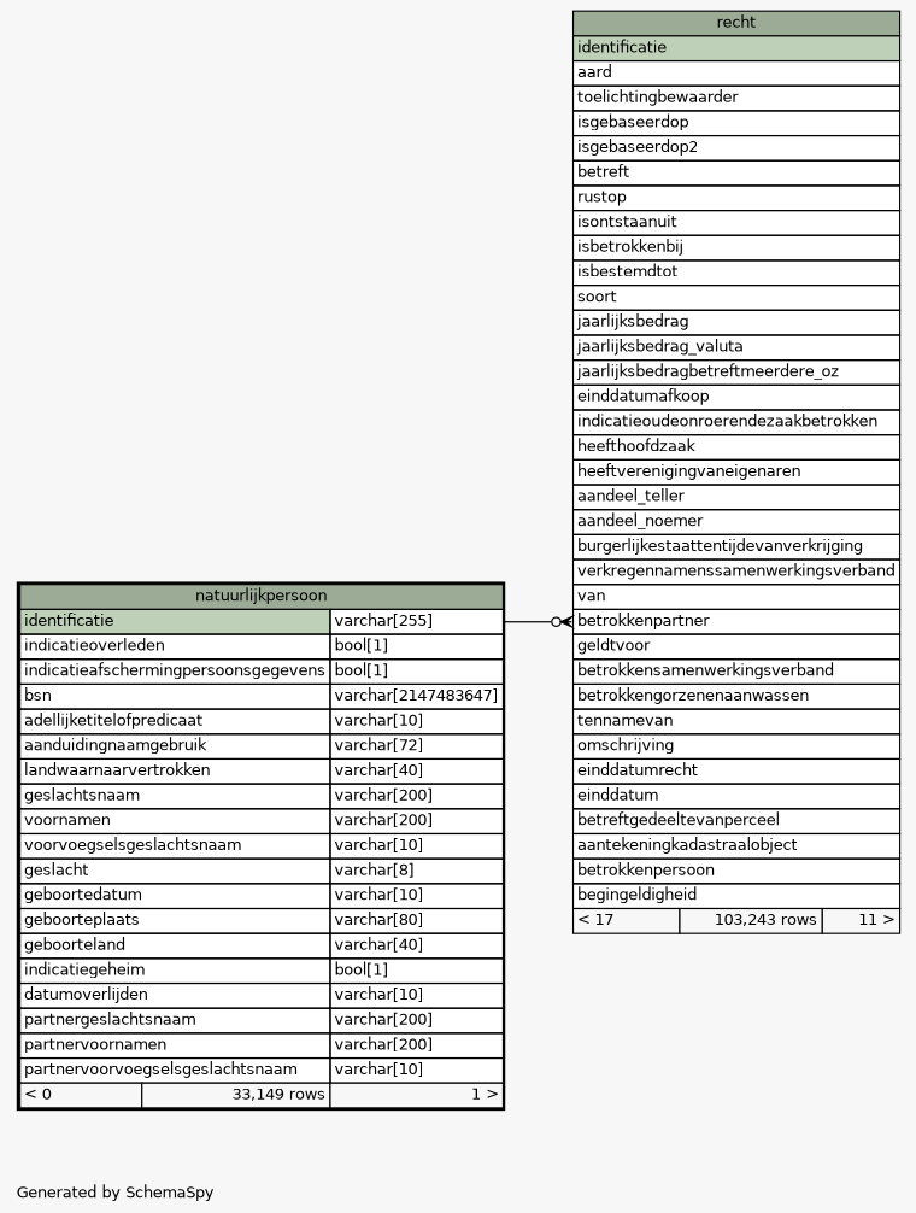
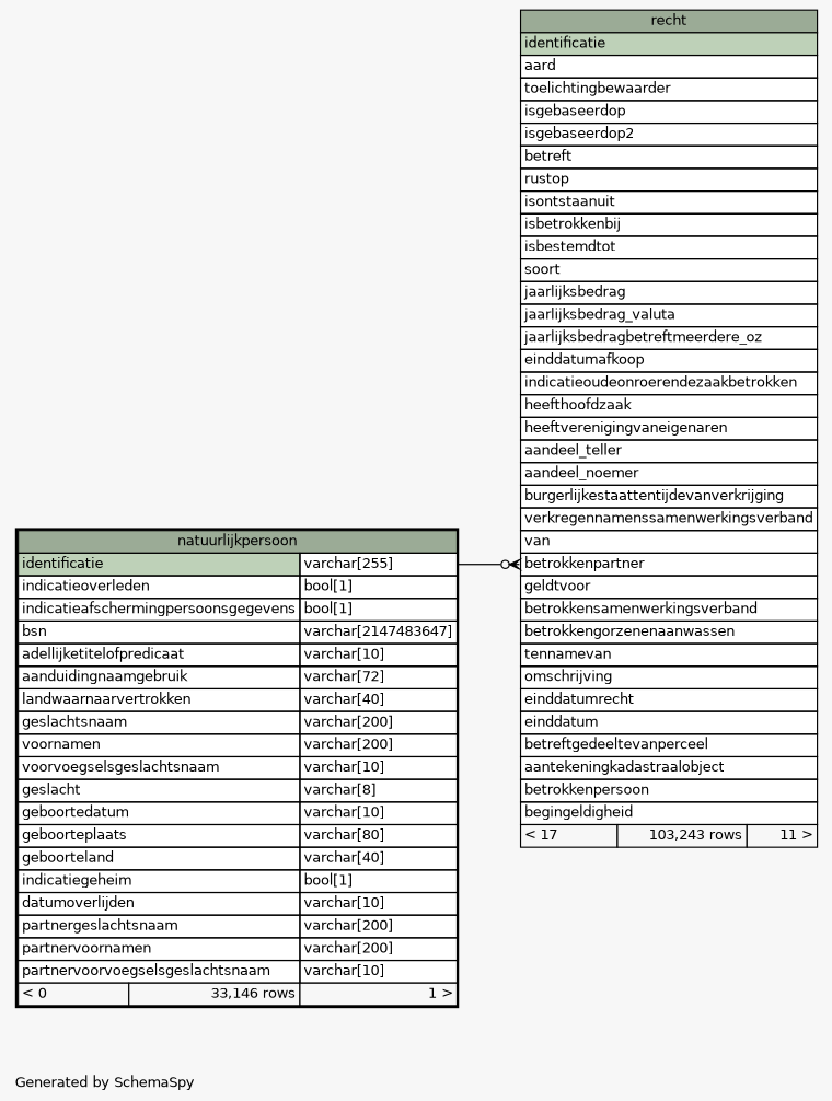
  digraph {
    bgcolor="#f7f7f7"
    fontname=Helvetica
    fontsize=11
    label="\nGenerated by SchemaSpy"
    labeljust=l
    nodesep=0.18
    rankdir=RL
    ranksep=0.46
    node [fontname=Helvetica fontsize=11 shape=plaintext]
    n1 [label=<     <TABLE BORDER="0" CELLBORDER="1" CELLSPACING="0" BGCOLOR="#ffffff">       <TR><TD COLSPAN="3" BGCOLOR="#9bab96" ALIGN="CENTER">recht</TD></TR>       <TR><TD PORT="identificatie" COLSPAN="3" BGCOLOR="#bed1b8" ALIGN="LEFT">identificatie</TD></TR>       <TR><TD PORT="aard" COLSPAN="3" ALIGN="LEFT">aard</TD></TR>       <TR><TD PORT="toelichtingbewaarder" COLSPAN="3" ALIGN="LEFT">toelichtingbewaarder</TD></TR>       <TR><TD PORT="isgebaseerdop" COLSPAN="3" ALIGN="LEFT">isgebaseerdop</TD></TR>       <TR><TD PORT="isgebaseerdop2" COLSPAN="3" ALIGN="LEFT">isgebaseerdop2</TD></TR>       <TR><TD PORT="betreft" COLSPAN="3" ALIGN="LEFT">betreft</TD></TR>       <TR><TD PORT="rustop" COLSPAN="3" ALIGN="LEFT">rustop</TD></TR>       <TR><TD PORT="isontstaanuit" COLSPAN="3" ALIGN="LEFT">isontstaanuit</TD></TR>       <TR><TD PORT="isbetrokkenbij" COLSPAN="3" ALIGN="LEFT">isbetrokkenbij</TD></TR>       <TR><TD PORT="isbestemdtot" COLSPAN="3" ALIGN="LEFT">isbestemdtot</TD></TR>       <TR><TD PORT="soort" COLSPAN="3" ALIGN="LEFT">soort</TD></TR>       <TR><TD PORT="jaarlijksbedrag" COLSPAN="3" ALIGN="LEFT">jaarlijksbedrag</TD></TR>       <TR><TD PORT="jaarlijksbedrag_valuta" COLSPAN="3" ALIGN="LEFT">jaarlijksbedrag_valuta</TD></TR>       <TR><TD PORT="jaarlijksbedragbetreftmeerdere_oz" COLSPAN="3" ALIGN="LEFT">jaarlijksbedragbetreftmeerdere_oz</TD></TR>       <TR><TD PORT="einddatumafkoop" COLSPAN="3" ALIGN="LEFT">einddatumafkoop</TD></TR>       <TR><TD PORT="indicatieoudeonroerendezaakbetrokken" COLSPAN="3" ALIGN="LEFT">indicatieoudeonroerendezaakbetrokken</TD></TR>       <TR><TD PORT="heefthoofdzaak" COLSPAN="3" ALIGN="LEFT">heefthoofdzaak</TD></TR>       <TR><TD PORT="heeftverenigingvaneigenaren" COLSPAN="3" ALIGN="LEFT">heeftverenigingvaneigenaren</TD></TR>       <TR><TD PORT="aandeel_teller" COLSPAN="3" ALIGN="LEFT">aandeel_teller</TD></TR>       <TR><TD PORT="aandeel_noemer" COLSPAN="3" ALIGN="LEFT">aandeel_noemer</TD></TR>       <TR><TD PORT="burgerlijkestaattentijdevanverkrijging" COLSPAN="3" ALIGN="LEFT">burgerlijkestaattentijdevanverkrijging</TD></TR>       <TR><TD PORT="verkregennamenssamenwerkingsverband" COLSPAN="3" ALIGN="LEFT">verkregennamenssamenwerkingsverband</TD></TR>       <TR><TD PORT="van" COLSPAN="3" ALIGN="LEFT">van</TD></TR>       <TR><TD PORT="betrokkenpartner" COLSPAN="3" ALIGN="LEFT">betrokkenpartner</TD></TR>       <TR><TD PORT="geldtvoor" COLSPAN="3" ALIGN="LEFT">geldtvoor</TD></TR>       <TR><TD PORT="betrokkensamenwerkingsverband" COLSPAN="3" ALIGN="LEFT">betrokkensamenwerkingsverband</TD></TR>       <TR><TD PORT="betrokkengorzenenaanwassen" COLSPAN="3" ALIGN="LEFT">betrokkengorzenenaanwassen</TD></TR>       <TR><TD PORT="tennamevan" COLSPAN="3" ALIGN="LEFT">tennamevan</TD></TR>       <TR><TD PORT="omschrijving" COLSPAN="3" ALIGN="LEFT">omschrijving</TD></TR>       <TR><TD PORT="einddatumrecht" COLSPAN="3" ALIGN="LEFT">einddatumrecht</TD></TR>       <TR><TD PORT="einddatum" COLSPAN="3" ALIGN="LEFT">einddatum</TD></TR>       <TR><TD PORT="betreftgedeeltevanperceel" COLSPAN="3" ALIGN="LEFT">betreftgedeeltevanperceel</TD></TR>       <TR><TD PORT="aantekeningkadastraalobject" COLSPAN="3" ALIGN="LEFT">aantekeningkadastraalobject</TD></TR>       <TR><TD PORT="betrokkenpersoon" COLSPAN="3" ALIGN="LEFT">betrokkenpersoon</TD></TR>       <TR><TD PORT="begingeldigheid" COLSPAN="3" ALIGN="LEFT">begingeldigheid</TD></TR>       <TR><TD ALIGN="LEFT" BGCOLOR="#f7f7f7">&lt; 17</TD><TD ALIGN="RIGHT" BGCOLOR="#f7f7f7">103,243 rows</TD><TD ALIGN="RIGHT" BGCOLOR="#f7f7f7">11 &gt;</TD></TR>     </TABLE>>]
-   n2 [label=<     <TABLE BORDER="2" CELLBORDER="1" CELLSPACING="0" BGCOLOR="#ffffff">       <TR><TD COLSPAN="3" BGCOLOR="#9bab96" ALIGN="CENTER">natuurlijkpersoon</TD></TR>       <TR><TD PORT="identificatie" COLSPAN="2" BGCOLOR="#bed1b8" ALIGN="LEFT">identificatie</TD><TD PORT="identificatie.type" ALIGN="LEFT">varchar[255]</TD></TR>       <TR><TD PORT="indicatieoverleden" COLSPAN="2" ALIGN="LEFT">indicatieoverleden</TD><TD PORT="indicatieoverleden.type" ALIGN="LEFT">bool[1]</TD></TR>       <TR><TD PORT="indicatieafschermingpersoonsgegevens" COLSPAN="2" ALIGN="LEFT">indicatieafschermingpersoonsgegevens</TD><TD PORT="indicatieafschermingpersoonsgegevens.type" ALIGN="LEFT">bool[1]</TD></TR>       <TR><TD PORT="bsn" COLSPAN="2" ALIGN="LEFT">bsn</TD><TD PORT="bsn.type" ALIGN="LEFT">varchar[2147483647]</TD></TR>       <TR><TD PORT="adellijketitelofpredicaat" COLSPAN="2" ALIGN="LEFT">adellijketitelofpredicaat</TD><TD PORT="adellijketitelofpredicaat.type" ALIGN="LEFT">varchar[10]</TD></TR>       <TR><TD PORT="aanduidingnaamgebruik" COLSPAN="2" ALIGN="LEFT">aanduidingnaamgebruik</TD><TD PORT="aanduidingnaamgebruik.type" ALIGN="LEFT">varchar[72]</TD></TR>       <TR><TD PORT="landwaarnaarvertrokken" COLSPAN="2" ALIGN="LEFT">landwaarnaarvertrokken</TD><TD PORT="landwaarnaarvertrokken.type" ALIGN="LEFT">varchar[40]</TD></TR>       <TR><TD PORT="geslachtsnaam" COLSPAN="2" ALIGN="LEFT">geslachtsnaam</TD><TD PORT="geslachtsnaam.type" ALIGN="LEFT">varchar[200]</TD></TR>       <TR><TD PORT="voornamen" COLSPAN="2" ALIGN="LEFT">voornamen</TD><TD PORT="voornamen.type" ALIGN="LEFT">varchar[200]</TD></TR>       <TR><TD PORT="voorvoegselsgeslachtsnaam" COLSPAN="2" ALIGN="LEFT">voorvoegselsgeslachtsnaam</TD><TD PORT="voorvoegselsgeslachtsnaam.type" ALIGN="LEFT">varchar[10]</TD></TR>       <TR><TD PORT="geslacht" COLSPAN="2" ALIGN="LEFT">geslacht</TD><TD PORT="geslacht.type" ALIGN="LEFT">varchar[8]</TD></TR>       <TR><TD PORT="geboortedatum" COLSPAN="2" ALIGN="LEFT">geboortedatum</TD><TD PORT="geboortedatum.type" ALIGN="LEFT">varchar[10]</TD></TR>       <TR><TD PORT="geboorteplaats" COLSPAN="2" ALIGN="LEFT">geboorteplaats</TD><TD PORT="geboorteplaats.type" ALIGN="LEFT">varchar[80]</TD></TR>       <TR><TD PORT="geboorteland" COLSPAN="2" ALIGN="LEFT">geboorteland</TD><TD PORT="geboorteland.type" ALIGN="LEFT">varchar[40]</TD></TR>       <TR><TD PORT="indicatiegeheim" COLSPAN="2" ALIGN="LEFT">indicatiegeheim</TD><TD PORT="indicatiegeheim.type" ALIGN="LEFT">bool[1]</TD></TR>       <TR><TD PORT="datumoverlijden" COLSPAN="2" ALIGN="LEFT">datumoverlijden</TD><TD PORT="datumoverlijden.type" ALIGN="LEFT">varchar[10]</TD></TR>       <TR><TD PORT="partnergeslachtsnaam" COLSPAN="2" ALIGN="LEFT">partnergeslachtsnaam</TD><TD PORT="partnergeslachtsnaam.type" ALIGN="LEFT">varchar[200]</TD></TR>       <TR><TD PORT="partnervoornamen" COLSPAN="2" ALIGN="LEFT">partnervoornamen</TD><TD PORT="partnervoornamen.type" ALIGN="LEFT">varchar[200]</TD></TR>       <TR><TD PORT="partnervoorvoegselsgeslachtsnaam" COLSPAN="2" ALIGN="LEFT">partnervoorvoegselsgeslachtsnaam</TD><TD PORT="partnervoorvoegselsgeslachtsnaam.type" ALIGN="LEFT">varchar[10]</TD></TR>       <TR><TD ALIGN="LEFT" BGCOLOR="#f7f7f7">&lt; 0</TD><TD ALIGN="RIGHT" BGCOLOR="#f7f7f7">33,149 rows</TD><TD ALIGN="RIGHT" BGCOLOR="#f7f7f7">1 &gt;</TD></TR>     </TABLE>>]
+   n2 [label=<     <TABLE BORDER="2" CELLBORDER="1" CELLSPACING="0" BGCOLOR="#ffffff">       <TR><TD COLSPAN="3" BGCOLOR="#9bab96" ALIGN="CENTER">natuurlijkpersoon</TD></TR>       <TR><TD PORT="identificatie" COLSPAN="2" BGCOLOR="#bed1b8" ALIGN="LEFT">identificatie</TD><TD PORT="identificatie.type" ALIGN="LEFT">varchar[255]</TD></TR>       <TR><TD PORT="indicatieoverleden" COLSPAN="2" ALIGN="LEFT">indicatieoverleden</TD><TD PORT="indicatieoverleden.type" ALIGN="LEFT">bool[1]</TD></TR>       <TR><TD PORT="indicatieafschermingpersoonsgegevens" COLSPAN="2" ALIGN="LEFT">indicatieafschermingpersoonsgegevens</TD><TD PORT="indicatieafschermingpersoonsgegevens.type" ALIGN="LEFT">bool[1]</TD></TR>       <TR><TD PORT="bsn" COLSPAN="2" ALIGN="LEFT">bsn</TD><TD PORT="bsn.type" ALIGN="LEFT">varchar[2147483647]</TD></TR>       <TR><TD PORT="adellijketitelofpredicaat" COLSPAN="2" ALIGN="LEFT">adellijketitelofpredicaat</TD><TD PORT="adellijketitelofpredicaat.type" ALIGN="LEFT">varchar[10]</TD></TR>       <TR><TD PORT="aanduidingnaamgebruik" COLSPAN="2" ALIGN="LEFT">aanduidingnaamgebruik</TD><TD PORT="aanduidingnaamgebruik.type" ALIGN="LEFT">varchar[72]</TD></TR>       <TR><TD PORT="landwaarnaarvertrokken" COLSPAN="2" ALIGN="LEFT">landwaarnaarvertrokken</TD><TD PORT="landwaarnaarvertrokken.type" ALIGN="LEFT">varchar[40]</TD></TR>       <TR><TD PORT="geslachtsnaam" COLSPAN="2" ALIGN="LEFT">geslachtsnaam</TD><TD PORT="geslachtsnaam.type" ALIGN="LEFT">varchar[200]</TD></TR>       <TR><TD PORT="voornamen" COLSPAN="2" ALIGN="LEFT">voornamen</TD><TD PORT="voornamen.type" ALIGN="LEFT">varchar[200]</TD></TR>       <TR><TD PORT="voorvoegselsgeslachtsnaam" COLSPAN="2" ALIGN="LEFT">voorvoegselsgeslachtsnaam</TD><TD PORT="voorvoegselsgeslachtsnaam.type" ALIGN="LEFT">varchar[10]</TD></TR>       <TR><TD PORT="geslacht" COLSPAN="2" ALIGN="LEFT">geslacht</TD><TD PORT="geslacht.type" ALIGN="LEFT">varchar[8]</TD></TR>       <TR><TD PORT="geboortedatum" COLSPAN="2" ALIGN="LEFT">geboortedatum</TD><TD PORT="geboortedatum.type" ALIGN="LEFT">varchar[10]</TD></TR>       <TR><TD PORT="geboorteplaats" COLSPAN="2" ALIGN="LEFT">geboorteplaats</TD><TD PORT="geboorteplaats.type" ALIGN="LEFT">varchar[80]</TD></TR>       <TR><TD PORT="geboorteland" COLSPAN="2" ALIGN="LEFT">geboorteland</TD><TD PORT="geboorteland.type" ALIGN="LEFT">varchar[40]</TD></TR>       <TR><TD PORT="indicatiegeheim" COLSPAN="2" ALIGN="LEFT">indicatiegeheim</TD><TD PORT="indicatiegeheim.type" ALIGN="LEFT">bool[1]</TD></TR>       <TR><TD PORT="datumoverlijden" COLSPAN="2" ALIGN="LEFT">datumoverlijden</TD><TD PORT="datumoverlijden.type" ALIGN="LEFT">varchar[10]</TD></TR>       <TR><TD PORT="partnergeslachtsnaam" COLSPAN="2" ALIGN="LEFT">partnergeslachtsnaam</TD><TD PORT="partnergeslachtsnaam.type" ALIGN="LEFT">varchar[200]</TD></TR>       <TR><TD PORT="partnervoornamen" COLSPAN="2" ALIGN="LEFT">partnervoornamen</TD><TD PORT="partnervoornamen.type" ALIGN="LEFT">varchar[200]</TD></TR>       <TR><TD PORT="partnervoorvoegselsgeslachtsnaam" COLSPAN="2" ALIGN="LEFT">partnervoorvoegselsgeslachtsnaam</TD><TD PORT="partnervoorvoegselsgeslachtsnaam.type" ALIGN="LEFT">varchar[10]</TD></TR>       <TR><TD ALIGN="LEFT" BGCOLOR="#f7f7f7">&lt; 0</TD><TD ALIGN="RIGHT" BGCOLOR="#f7f7f7">33,146 rows</TD><TD ALIGN="RIGHT" BGCOLOR="#f7f7f7">1 &gt;</TD></TR>     </TABLE>>]
    n1 -> n2 [arrowhead=none arrowsize=0.8 arrowtail=crowodot dir=back headport="identificatie.type:e" tailport="betrokkenpartner:w"]
  }
